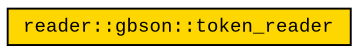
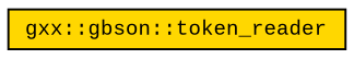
  digraph {
    rankdir=LR
    fontname="Liberation Mono"
-   n1 [color=black fillcolor=gold fontname="Liberation Mono" fontsize=10 height=0.2 label="reader::gbson::token_reader" shape=record style=filled width=0.4]
+   n1 [color=black fillcolor=gold fontname="Liberation Mono" fontsize=10 height=0.2 label="gxx::gbson::token_reader" shape=record style=filled width=0.4]
  }
